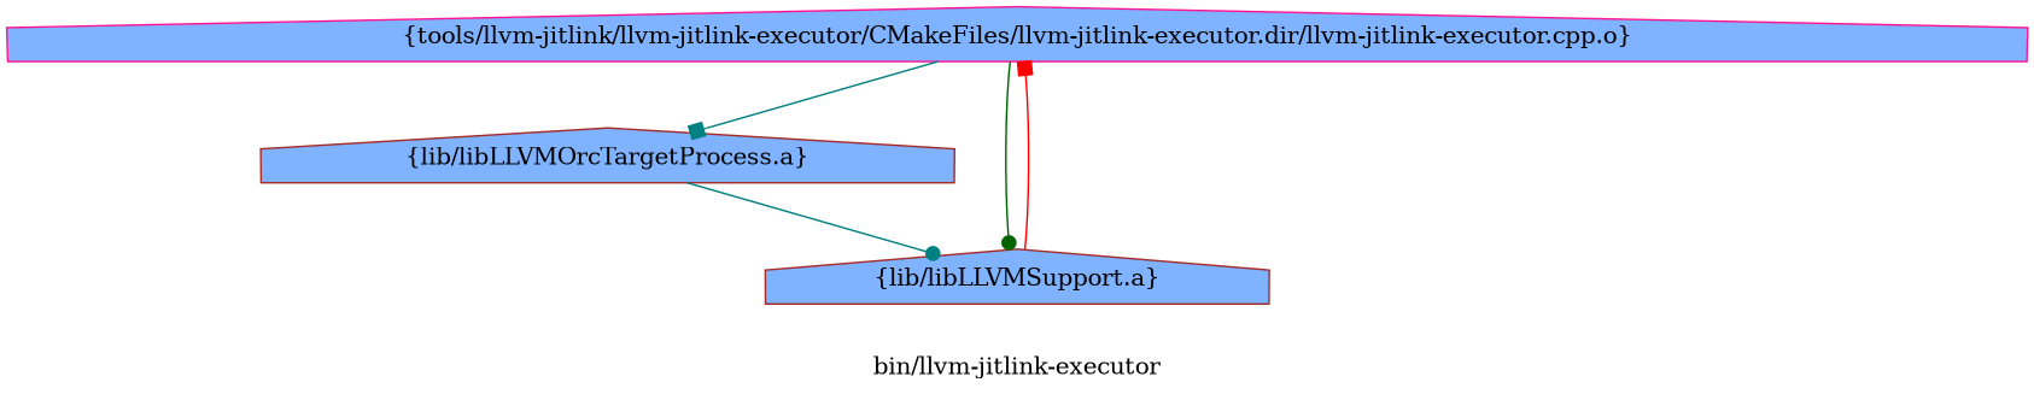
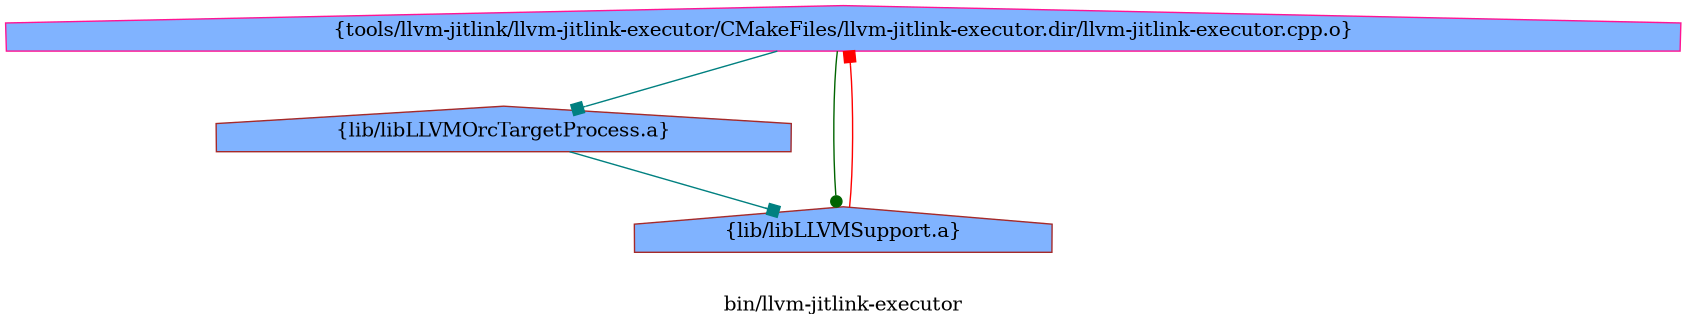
  digraph {
    fontname="DejaVu Serif"
    label="bin/llvm-jitlink-executor"
    rankdir=TB
    node [color=brown fillcolor="0.600000 0.5 1" fontname="DejaVu Serif" group=1 shape=house style=filled]
    edge [arrowhead=box color=teal fontname="DejaVu Serif"]
    n1 [color=deeppink label="{tools/llvm-jitlink/llvm-jitlink-executor/CMakeFiles/llvm-jitlink-executor.dir/llvm-jitlink-executor.cpp.o}"]
    n2 [label="{lib/libLLVMOrcTargetProcess.a}"]
    n3 [label="{lib/libLLVMSupport.a}"]
    subgraph sub_1 {
      rank=same
      n1
    }
    n1 -> n2
    n1 -> n3 [arrowhead=dot color=darkgreen]
-   n2 -> n3 [arrowhead=dot]
+   n2 -> n3
    n3 -> n1 [color=red]
  }
